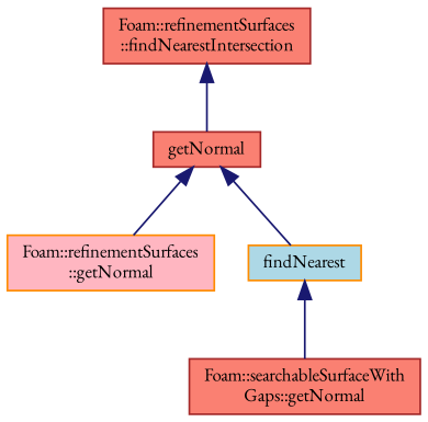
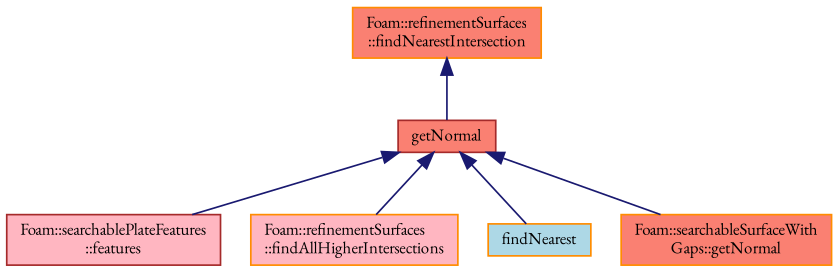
  digraph {
    fontname="EB Garamond"
    rankdir=TB
    node [color=darkorange fillcolor=salmon fontname="EB Garamond" fontsize=10 shape=record style=filled]
    edge [color=midnightblue dir=back fontname="EB Garamond" fontsize=10 labelfontname=Helvetica labelfontsize=10 style=solid]
    n1 [color=brown fontcolor=black height=0.2 label=getNormal width=0.4]
-   n3 [fillcolor=lightpink height=0.2 label="Foam::refinementSurfaces\l::getNormal" width=0.4]
+   n2 [color=brown fillcolor=lightpink height=0.2 label="Foam::searchablePlateFeatures\l::features" width=0.4]
+   n3 [fillcolor=lightpink height=0.2 label="Foam::refinementSurfaces\l::findAllHigherIntersections" width=0.4]
    n4 [fillcolor=lightblue height=0.2 label=findNearest width=0.4]
-   n5 [color=brown height=0.2 label="Foam::searchableSurfaceWith\lGaps::getNormal" width=0.4]
-   n6 [color=brown height=0.2 label="Foam::refinementSurfaces\l::findNearestIntersection" width=0.4]
+   n5 [height=0.2 label="Foam::searchableSurfaceWith\lGaps::getNormal" width=0.4]
+   n6 [height=0.2 label="Foam::refinementSurfaces\l::findNearestIntersection" width=0.4]
+   n1 -> n2
    n1 -> n3
    n1 -> n4
-   n4 -> n5
+   n1 -> n5
    n6 -> n1
  }
